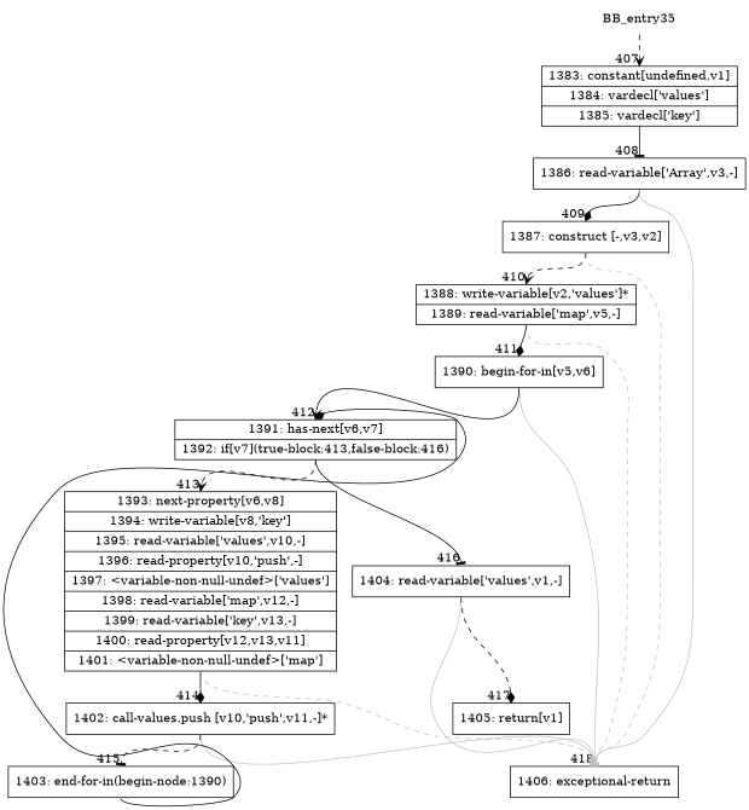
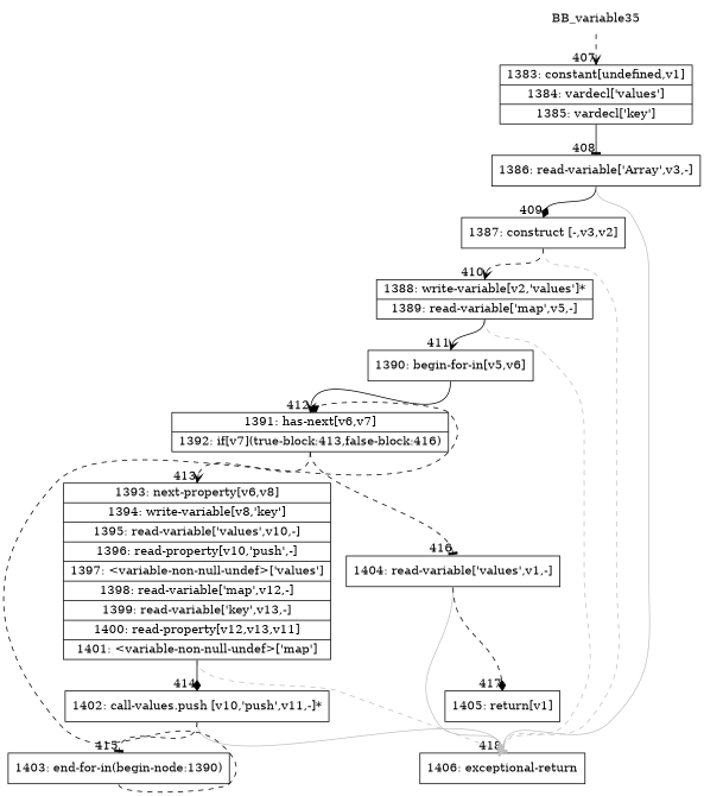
  digraph {
    rankdir=TD
    node [shape=record]
    edge [arrowhead=tee headport=n style=solid tailport=s]
-   BB_entry35 [shape=none]
+   BB_entry35 [shape=none label=BB_variable35]
    n2 [label="{1383: constant[undefined,v1]|1384: vardecl['values']|1385: vardecl['key']}"]
    n3 [label="{1386: read-variable['Array',v3,-]}"]
    n4 [label="{1387: construct [-,v3,v2]}"]
    n5 [label="{1406: exceptional-return}"]
    n6 [label="{1388: write-variable[v2,'values']*|1389: read-variable['map',v5,-]}"]
    n7 [label="{1390: begin-for-in[v5,v6]}"]
    n8 [label="{1391: has-next[v6,v7]|1392: if[v7](true-block:413,false-block:416)}"]
    n9 [label="{1393: next-property[v6,v8]|1394: write-variable[v8,'key']|1395: read-variable['values',v10,-]|1396: read-property[v10,'push',-]|1397: \<variable-non-null-undef\>['values']|1398: read-variable['map',v12,-]|1399: read-variable['key',v13,-]|1400: read-property[v12,v13,v11]|1401: \<variable-non-null-undef\>['map']}"]
    n10 [label="{1404: read-variable['values',v1,-]}"]
    n11 [label="{1402: call-values.push [v10,'push',v11,-]*}"]
    n12 [label="{1405: return[v1]}"]
    n13 [label="{1403: end-for-in(begin-node:1390)}"]
    BB_entry35 -> n2 [arrowhead=vee headlabel="    407" style=dashed]
    n2 -> n3 [headlabel="      408"]
    n3 -> n4 [arrowhead=diamond headlabel="      409"]
    n3 -> n5 [color=gray headlabel="      418"]
    n4 -> n5 [color=gray style=dashed]
    n4 -> n6 [arrowhead=vee headlabel="      410" style=dashed]
    n6 -> n5 [color=gray style=dashed]
-   n6 -> n7 [arrowhead=diamond headlabel="      411"]
-   n7 -> n5 [color=gray]
+   n6 -> n7 [arrowhead=vee headlabel="      411"]
    n7 -> n8 [arrowhead=vee headlabel="      412"]
    n8 -> n9 [arrowhead=vee headlabel="      413" style=dashed]
-   n8 -> n10 [headlabel="      416"]
+   n8 -> n10 [headlabel="      416" style=dashed]
    n9 -> n5 [color=gray style=dashed]
    n9 -> n11 [arrowhead=diamond headlabel="      414"]
    n10 -> n5 [arrowhead=vee color=gray]
    n10 -> n12 [arrowhead=diamond headlabel="      417" style=dashed]
    n11 -> n5 [arrowhead=diamond color=gray]
    n11 -> n13 [headlabel="      415" style=dashed]
-   n13 -> n8 [arrowhead=diamond]
+   n13 -> n8 [arrowhead=diamond style=dashed]
  }
